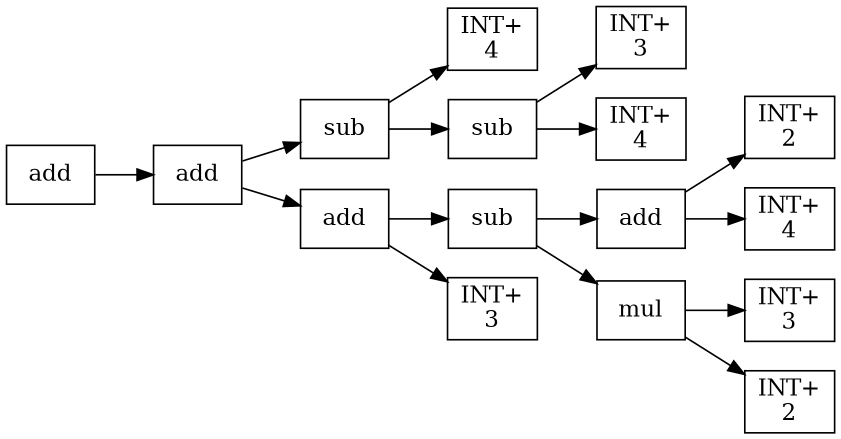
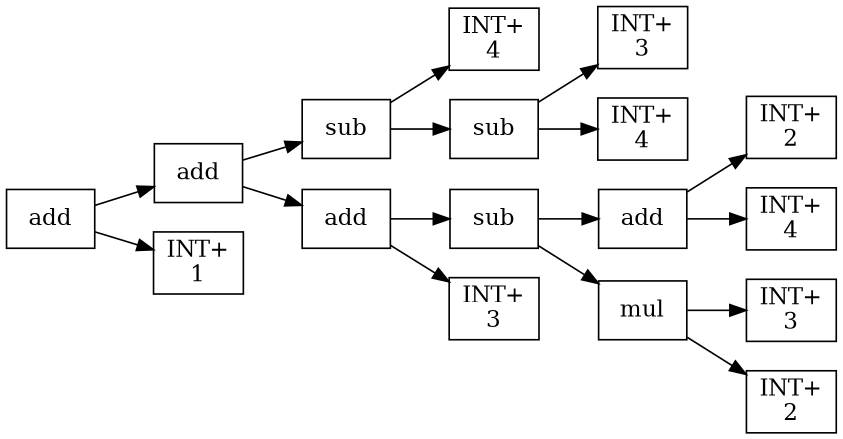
  digraph {
    rankdir=LR
    node [shape=box]
    n1 [label=add]
    n2 [label=add]
+   n3 [label="INT+\n1"]
    n4 [label=sub]
    n5 [label=add]
    n6 [label="INT+\n4"]
    n7 [label=sub]
    n8 [label="INT+\n3"]
    n9 [label="INT+\n4"]
    n10 [label=sub]
    n11 [label="INT+\n3"]
    n12 [label=add]
    n13 [label=mul]
    n14 [label="INT+\n2"]
    n15 [label="INT+\n4"]
    n16 [label="INT+\n3"]
    n17 [label="INT+\n2"]
    n1 -> n2
+   n1 -> n3
    n2 -> n4
    n2 -> n5
    n4 -> n6
    n4 -> n7
    n5 -> n10
    n5 -> n11
    n7 -> n8
    n7 -> n9
    n10 -> n12
    n10 -> n13
    n12 -> n14
    n12 -> n15
    n13 -> n16
    n13 -> n17
  }
